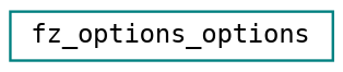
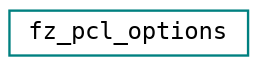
  digraph {
    rankdir=TB
    fontname="DejaVu Sans Mono"
-   n1 [color=teal fillcolor=white fontname="DejaVu Sans Mono" fontsize=10 height=0.2 label=fz_options_options shape=record style=filled width=0.4]
+   n1 [color=teal fillcolor=white fontname="DejaVu Sans Mono" fontsize=10 height=0.2 label=fz_pcl_options shape=record style=filled width=0.4]
  }
